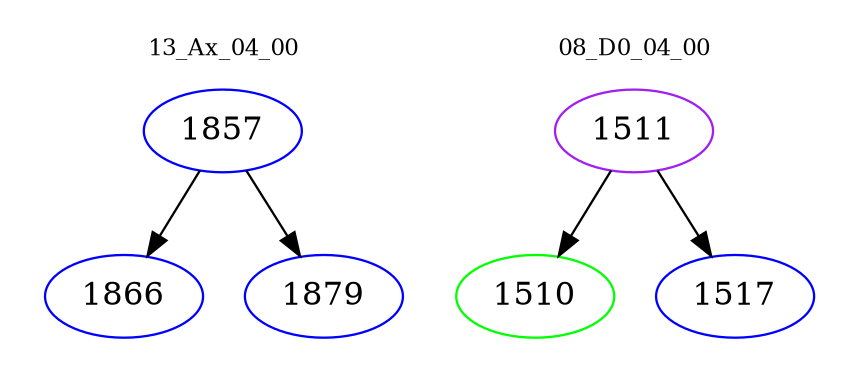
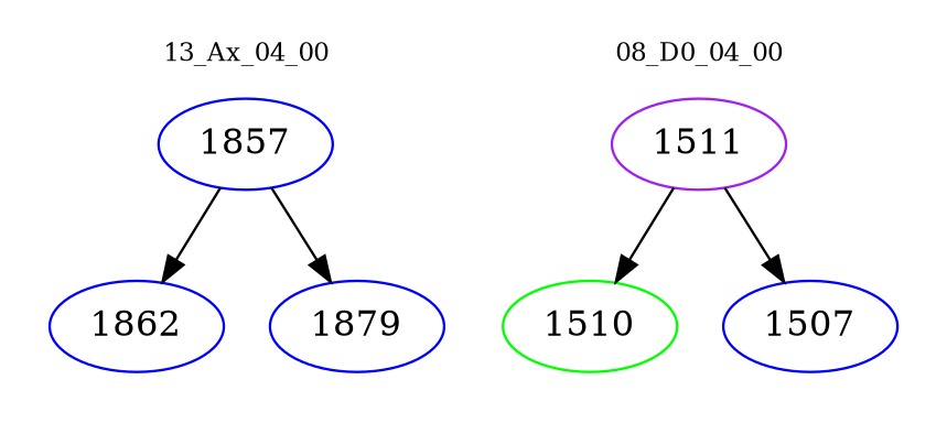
  digraph {
    node [color=blue]
    edge [color=black]
    n1 [label=1857]
-   n2 [label=1866]
+   n2 [label=1862]
    n3 [label=1879]
    n4 [color=purple label=1511]
    n5 [color=green label=1510]
-   n6 [label=1517]
+   n6 [label=1507]
    subgraph cluster_1 {
      color=white
      fontsize=10
      label="13_Ax_04_00"
      n1
      n2
      n3
    }
    subgraph cluster_2 {
      color=white
      fontsize=10
      label="08_D0_04_00"
      n4
      n5
      n6
    }
    n1 -> n2
    n1 -> n3
    n4 -> n5
    n4 -> n6
  }
